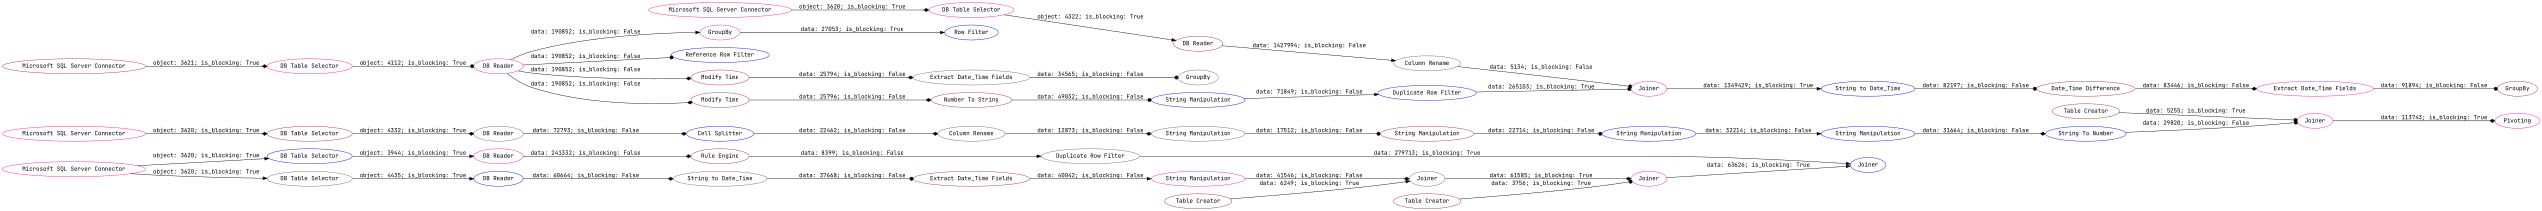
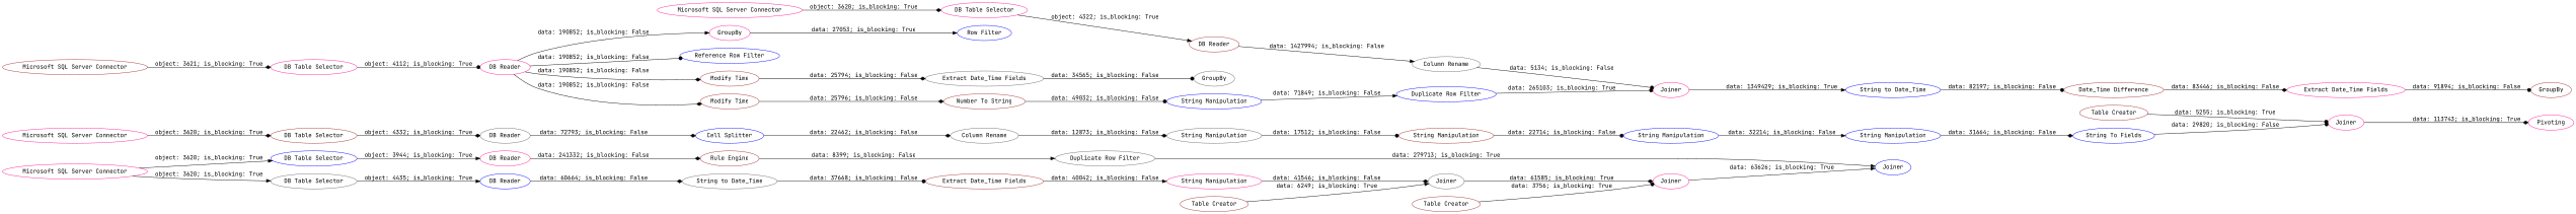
  digraph {
    fontname="JetBrains Mono"
    rankdir=LR
    node [color=deeppink fontname="JetBrains Mono"]
    edge [arrowhead=diamond fontname="JetBrains Mono"]
    n1 [label="String Manipulation"]
    n2 [color=gray40 label=Joiner]
    n3 [label=Joiner]
    n4 [color=blue label=Joiner]
    n5 [color=blue label="String Manipulation"]
    n6 [color=blue label="String Manipulation"]
-   n7 [color=blue label="String To Number"]
+   n7 [color=blue label="String To Fields"]
    n8 [label=GroupBy]
    n9 [color=blue label="Row Filter"]
    n10 [color=brown label="DB Reader"]
    n11 [color=gray40 label="Column Rename"]
    n12 [label=Joiner]
    n13 [label=Joiner]
    n14 [label=Pivoting]
    n15 [color=gray40 label="String Manipulation"]
    n16 [color=brown label="String Manipulation"]
    n17 [color=brown label="Microsoft SQL Server Connector"]
    n18 [label="DB Table Selector"]
    n19 [label="DB Reader"]
    n20 [color=blue label="Reference Row Filter"]
    n21 [color=brown label="Extract Date_Time Fields"]
    n22 [color=brown label="Date_Time Difference"]
    n23 [label="Extract Date_Time Fields"]
    n24 [color=brown label=GroupBy]
    n25 [color=brown label="Rule Engine"]
    n26 [color=gray40 label="Duplicate Row Filter"]
    n27 [label="Microsoft SQL Server Connector"]
    n28 [label="DB Table Selector"]
    n29 [color=gray40 label="String to Date_Time"]
    n30 [label="Microsoft SQL Server Connector"]
    n31 [color=brown label="DB Table Selector"]
    n32 [color=gray40 label="DB Reader"]
    n33 [color=gray40 label="Extract Date_Time Fields"]
    n34 [color=gray40 label=GroupBy]
    n35 [color=brown label="Modify Time"]
    n36 [color=blue label="String to Date_Time"]
    n37 [color=blue label="String Manipulation"]
    n38 [color=blue label="Duplicate Row Filter"]
    n39 [label="DB Reader"]
    n40 [color=blue label="Cell Splitter"]
    n41 [color=gray40 label="Column Rename"]
    n42 [color=brown label="Number To String"]
    n43 [color=blue label="DB Table Selector"]
    n44 [color=blue label="DB Reader"]
    n45 [label="Microsoft SQL Server Connector"]
    n46 [color=gray40 label="DB Table Selector"]
    n47 [color=brown label="Table Creator"]
    n48 [color=brown label="Modify Time"]
    n49 [color=brown label="Table Creator"]
    n50 [color=brown label="Table Creator"]
    n1 -> n2 [label="data: 41546; is_blocking: False"]
    n2 -> n3 [label="data: 61585; is_blocking: True"]
    n3 -> n4 [arrowhead=normal label="data: 63626; is_blocking: True"]
    n5 -> n6 [arrowhead=normal label="data: 32214; is_blocking: False"]
    n6 -> n7 [label="data: 31664; is_blocking: False"]
    n7 -> n13 [arrowhead=dot label="data: 29820; is_blocking: False"]
    n8 -> n9 [arrowhead=normal label="data: 27053; is_blocking: True"]
    n10 -> n11 [arrowhead=normal label="data: 1427994; is_blocking: False"]
    n11 -> n12 [arrowhead=dot label="data: 5134; is_blocking: False"]
    n12 -> n36 [arrowhead=normal label="data: 1349429; is_blocking: True"]
    n13 -> n14 [label="data: 113743; is_blocking: True"]
    n15 -> n16 [arrowhead=dot label="data: 17512; is_blocking: False"]
    n16 -> n5 [arrowhead=dot label="data: 22714; is_blocking: False"]
    n17 -> n18 [label="object: 3621; is_blocking: True"]
    n18 -> n19 [arrowhead=dot label="object: 4112; is_blocking: True"]
    n19 -> n8 [arrowhead=normal label="data: 190852; is_blocking: False"]
    n19 -> n20 [arrowhead=dot label="data: 190852; is_blocking: False"]
    n19 -> n35 [label="data: 190852; is_blocking: False"]
    n19 -> n48 [label="data: 190852; is_blocking: False"]
    n21 -> n1 [arrowhead=normal label="data: 40042; is_blocking: False"]
    n22 -> n23 [label="data: 83446; is_blocking: False"]
    n23 -> n24 [arrowhead=dot label="data: 91894; is_blocking: False"]
    n25 -> n26 [arrowhead=normal label="data: 8399; is_blocking: False"]
    n26 -> n4 [arrowhead=normal label="data: 279713; is_blocking: True"]
    n27 -> n28 [label="object: 3620; is_blocking: True"]
    n28 -> n10 [arrowhead=normal label="object: 4322; is_blocking: True"]
    n29 -> n21 [arrowhead=dot label="data: 37668; is_blocking: False"]
    n30 -> n31 [label="object: 3620; is_blocking: True"]
    n31 -> n32 [label="object: 4332; is_blocking: True"]
    n32 -> n40 [label="data: 72793; is_blocking: False"]
    n33 -> n34 [arrowhead=dot label="data: 34565; is_blocking: False"]
    n35 -> n33 [label="data: 25794; is_blocking: False"]
    n36 -> n22 [arrowhead=dot label="data: 82197; is_blocking: False"]
    n37 -> n38 [arrowhead=normal label="data: 71849; is_blocking: False"]
    n38 -> n12 [arrowhead=dot label="data: 265103; is_blocking: True"]
    n39 -> n25 [label="data: 241332; is_blocking: False"]
    n40 -> n41 [label="data: 22462; is_blocking: False"]
    n41 -> n15 [label="data: 12873; is_blocking: False"]
    n42 -> n37 [arrowhead=dot label="data: 49032; is_blocking: False"]
    n43 -> n39 [arrowhead=normal label="object: 3944; is_blocking: True"]
    n44 -> n29 [label="data: 60664; is_blocking: False"]
    n45 -> n43 [arrowhead=normal label="object: 3620; is_blocking: True"]
    n45 -> n46 [arrowhead=normal label="object: 3620; is_blocking: True"]
    n46 -> n44 [arrowhead=normal label="object: 4435; is_blocking: True"]
    n47 -> n3 [arrowhead=dot label="data: 3756; is_blocking: True"]
    n48 -> n42 [label="data: 25796; is_blocking: False"]
    n49 -> n13 [arrowhead=dot label="data: 5255; is_blocking: True"]
    n50 -> n2 [arrowhead=normal label="data: 6249; is_blocking: True"]
  }
